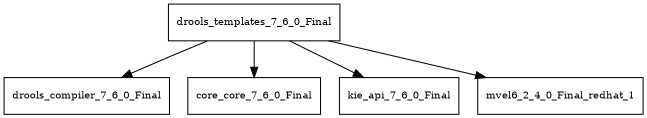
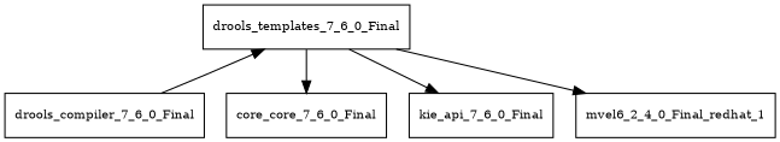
  digraph {
    node [fontsize=10.0 shape=box]
    drools_templates_7_6_0_Final
    drools_compiler_7_6_0_Final
    n3 [label=core_core_7_6_0_Final]
    kie_api_7_6_0_Final
    n5 [label=mvel6_2_4_0_Final_redhat_1]
-   drools_templates_7_6_0_Final -> drools_compiler_7_6_0_Final
+   drools_compiler_7_6_0_Final -> drools_templates_7_6_0_Final
    drools_templates_7_6_0_Final -> n3
    drools_templates_7_6_0_Final -> kie_api_7_6_0_Final
    drools_templates_7_6_0_Final -> n5
  }
